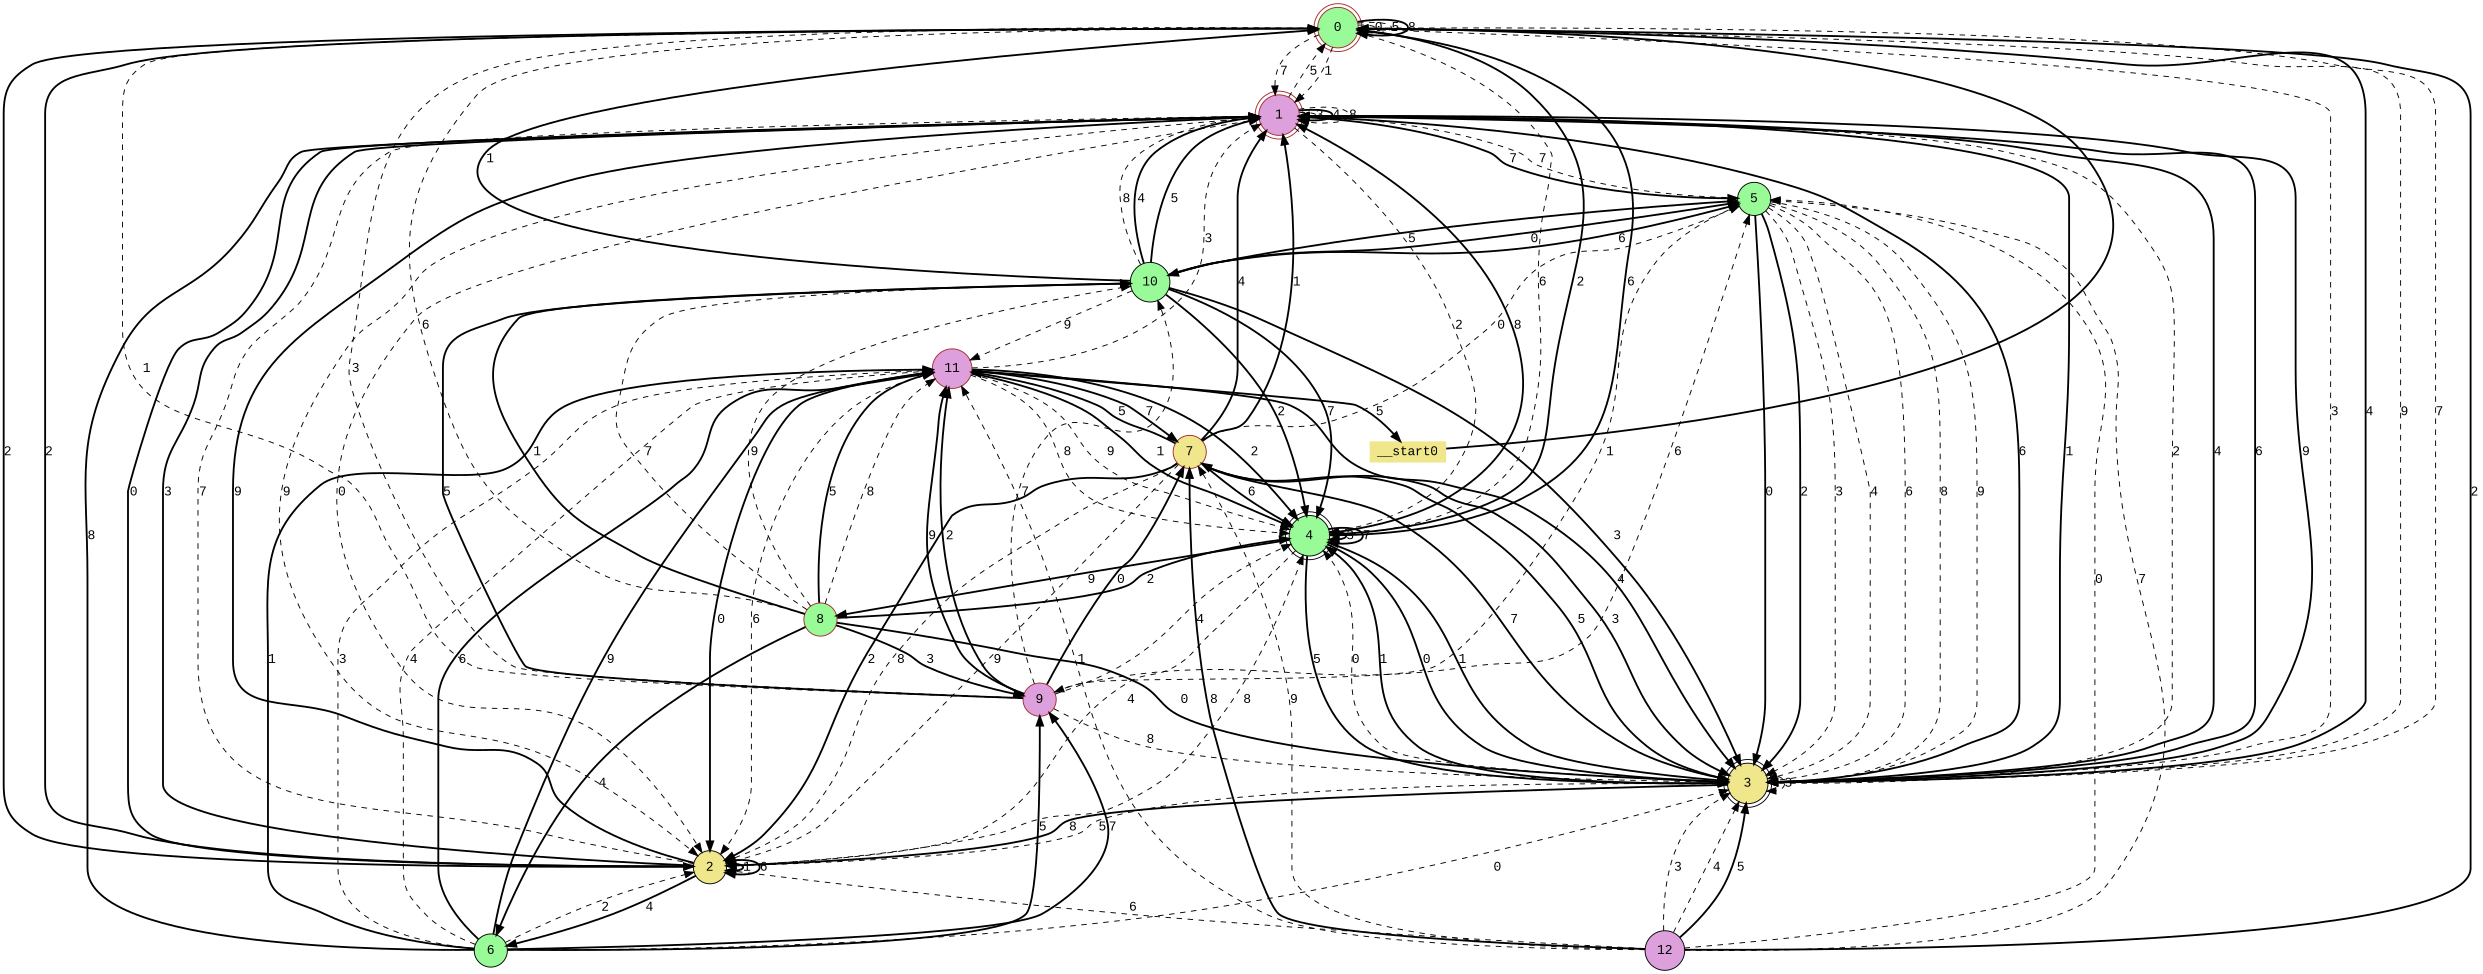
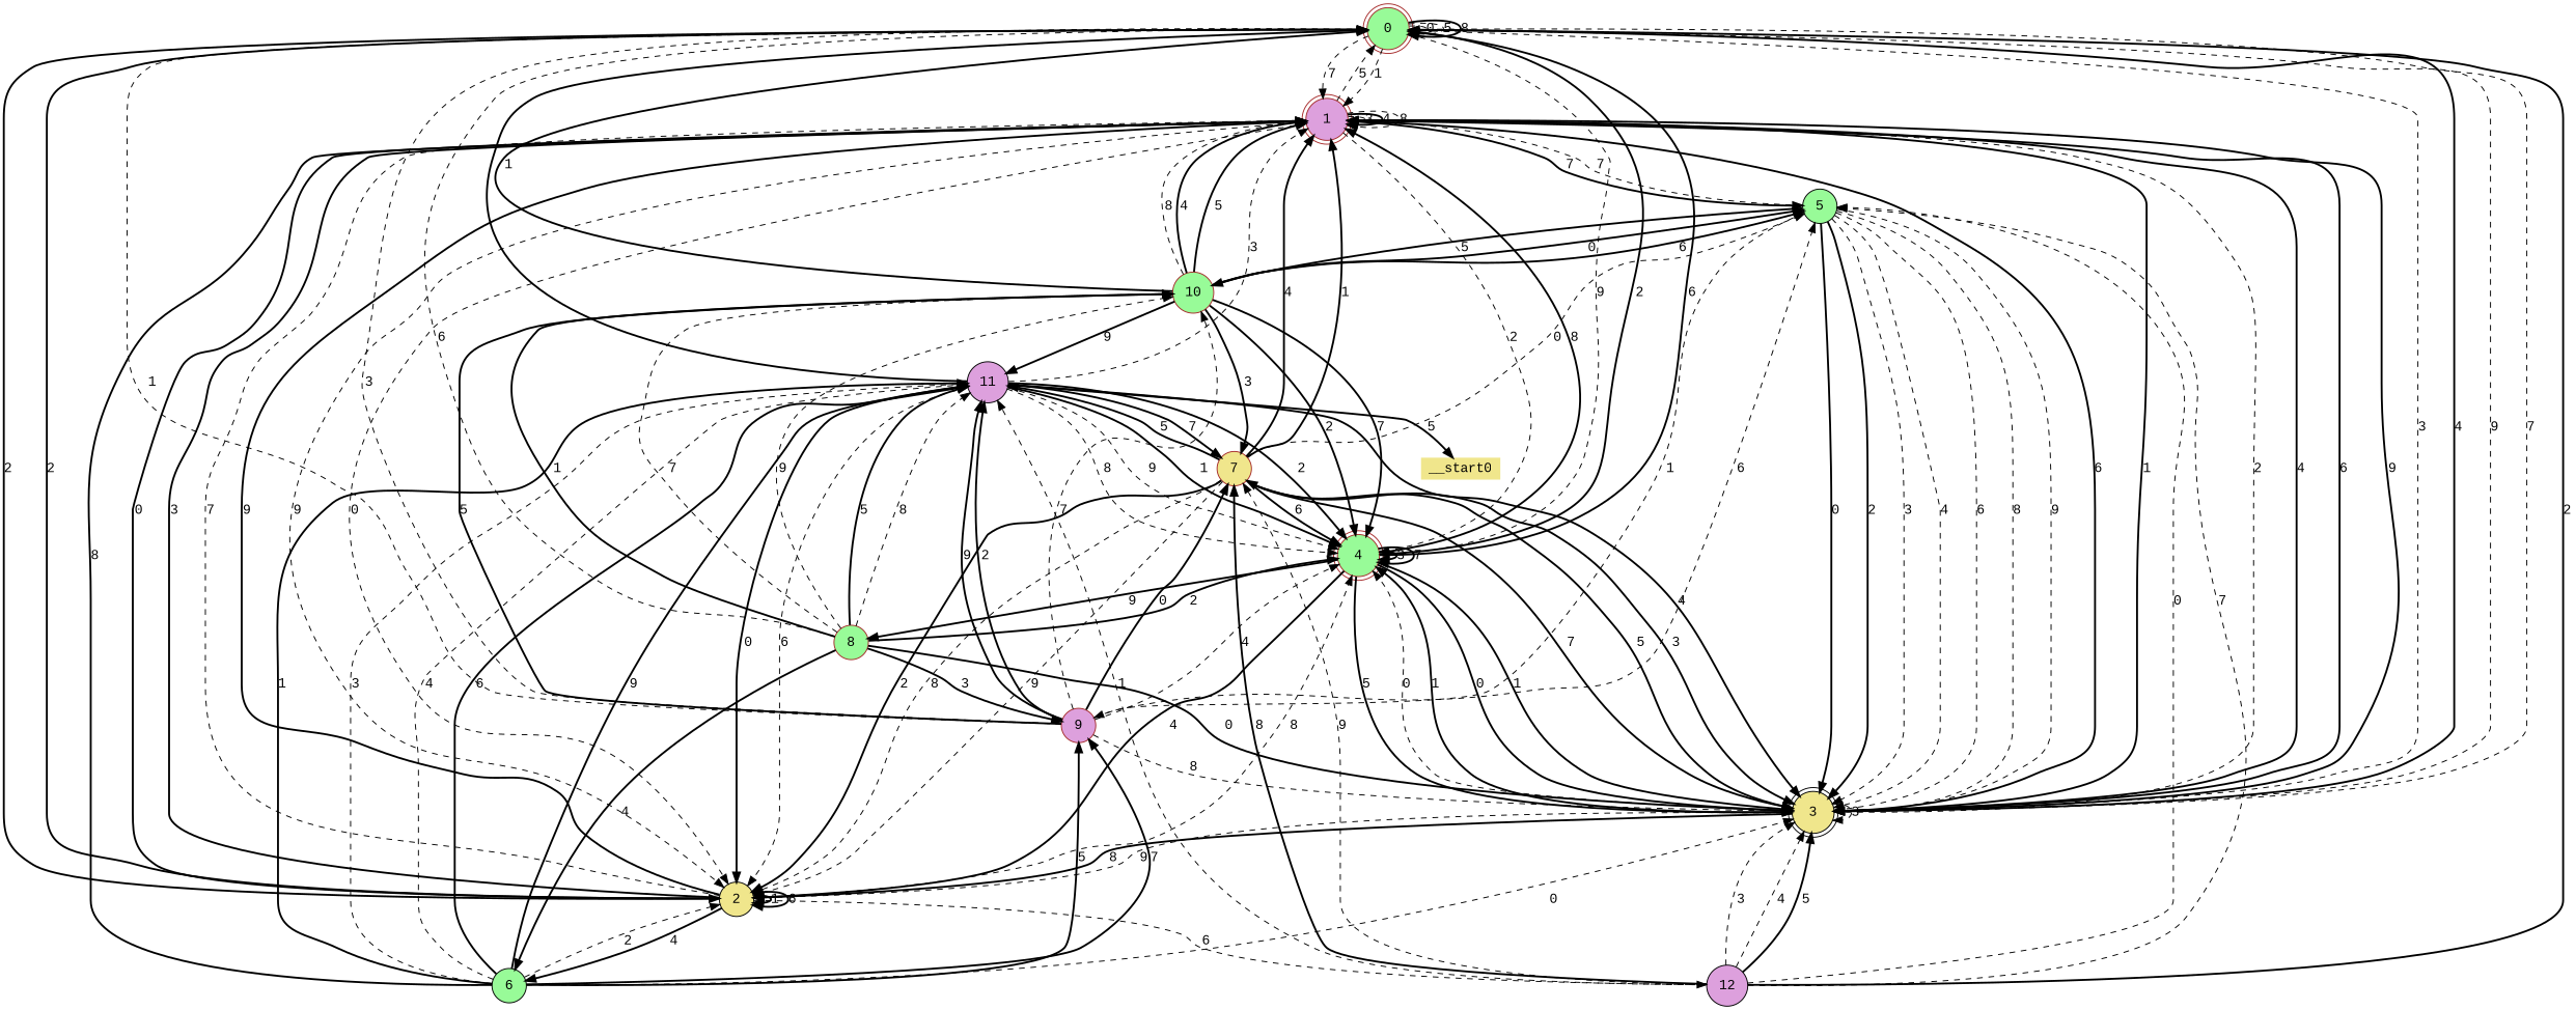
  digraph {
    fontname="Liberation Mono"
    node [color=black fillcolor=palegreen fontname="Liberation Mono" shape=circle style=filled]
    edge [fontname="Liberation Mono" style=bold]
    n1 [color=brown label=0 shape=doublecircle]
    n2 [color=brown fillcolor=plum label=1 shape=doublecircle]
    n3 [fillcolor=khaki label=2]
    n4 [fillcolor=khaki label=3 shape=doublecircle]
-   n5 [label=4 shape=doublecircle]
+   n5 [color=brown label=4 shape=doublecircle]
    n6 [label=5]
    n7 [label=6]
    n8 [color=brown fillcolor=khaki label=7]
    n9 [color=brown label=8]
    n10 [color=brown fillcolor=plum label=9]
-   n11 [label=10]
-   n12 [color=brown fillcolor=plum label=11]
+   n11 [color=brown label=10]
+   n12 [fillcolor=plum label=11]
    __start0 [fillcolor=khaki height=0 shape=none width=0]
    n14 [fillcolor=plum label=12]
    n1 -> n1 [label=0 style=dashed]
    n1 -> n1 [label=5 style=dashed]
    n1 -> n1 [label=8]
    n1 -> n2 [label=1 style=dashed]
    n1 -> n2 [label=7 style=dashed]
    n1 -> n3 [label=2]
    n1 -> n4 [label=3 style=dashed]
    n1 -> n4 [label=4]
    n1 -> n4 [label=9 style=dashed]
-   n1 -> n5 [label=6 style=dashed]
+   n1 -> n5 [label=9 style=dashed]
    n2 -> n1 [label=5 style=dashed]
    n2 -> n2 [label=3 style=dashed]
    n2 -> n2 [label=4]
    n2 -> n2 [label=8 style=dashed]
    n2 -> n3 [label=0 style=dashed]
    n2 -> n3 [label=9 style=dashed]
    n2 -> n4 [label=1]
    n2 -> n4 [label=6]
    n2 -> n5 [label=2 style=dashed]
    n2 -> n6 [label=7]
    n3 -> n1 [label=2]
    n3 -> n2 [label=0]
    n3 -> n2 [label=3]
    n3 -> n2 [label=7 style=dashed]
    n3 -> n2 [label=9]
    n3 -> n3 [label=1]
    n3 -> n3 [label=6]
-   n3 -> n4 [label=5 style=dashed]
+   n3 -> n4 [label=9 style=dashed]
    n3 -> n5 [label=8 style=dashed]
    n3 -> n7 [label=4]
    n4 -> n1 [label=7 style=dashed]
    n4 -> n2 [label=2 style=dashed]
    n4 -> n2 [label=4]
    n4 -> n2 [label=6]
    n4 -> n2 [label=9]
    n4 -> n3 [label=8]
    n4 -> n4 [label=3 style=dashed]
    n4 -> n5 [label=0 style=dashed]
    n4 -> n5 [label=1]
    n4 -> n8 [label=5]
    n5 -> n1 [label=2]
    n5 -> n1 [label=6]
    n5 -> n2 [label=8]
-   n5 -> n3 [label=4 style=dashed]
+   n5 -> n3 [label=4]
    n5 -> n4 [label=0]
    n5 -> n4 [label=1]
    n5 -> n4 [label=5]
    n5 -> n5 [label=3]
    n5 -> n5 [label=7]
    n5 -> n9 [label=9]
    n6 -> n2 [label=7 style=dashed]
    n6 -> n4 [label=0]
    n6 -> n4 [label=2]
    n6 -> n4 [label=3 style=dashed]
    n6 -> n4 [label=4 style=dashed]
    n6 -> n4 [label=6 style=dashed]
    n6 -> n4 [label=8 style=dashed]
    n6 -> n4 [label=9 style=dashed]
    n6 -> n10 [label=1 style=dashed]
    n6 -> n11 [label=5]
    n7 -> n2 [label=8]
    n7 -> n3 [label=2 style=dashed]
    n7 -> n4 [label=0 style=dashed]
    n7 -> n10 [label=5]
    n7 -> n10 [label=7]
    n7 -> n12 [label=1]
    n7 -> n12 [label=3 style=dashed]
    n7 -> n12 [label=4 style=dashed]
    n7 -> n12 [label=6]
    n7 -> n12 [label=9]
    n8 -> n2 [label=1]
    n8 -> n2 [label=4]
    n8 -> n3 [label=2]
    n8 -> n3 [label=8 style=dashed]
    n8 -> n3 [label=9 style=dashed]
    n8 -> n4 [label=3]
    n8 -> n4 [label=7]
    n8 -> n5 [label=6]
    n8 -> n6 [label=0 style=dashed]
    n8 -> n12 [label=5]
    n9 -> n1 [label=6 style=dashed]
    n9 -> n4 [label=0]
    n9 -> n5 [label=2]
    n9 -> n7 [label=4]
    n9 -> n10 [label=3]
    n9 -> n11 [label=1]
    n9 -> n11 [label=7 style=dashed]
    n9 -> n11 [label=9 style=dashed]
    n9 -> n12 [label=5]
    n9 -> n12 [label=8 style=dashed]
    n10 -> n1 [label=1 style=dashed]
    n10 -> n1 [label=3 style=dashed]
    n10 -> n4 [label=8 style=dashed]
    n10 -> n5 [label=4 style=dashed]
    n10 -> n6 [label=6 style=dashed]
    n10 -> n8 [label=0]
    n10 -> n11 [label=5]
    n10 -> n11 [label=7 style=dashed]
    n10 -> n12 [label=2]
    n10 -> n12 [label=9]
    n11 -> n1 [label=1]
    n11 -> n2 [label=4]
    n11 -> n2 [label=5]
    n11 -> n2 [label=8 style=dashed]
    n11 -> n5 [label=2]
    n11 -> n5 [label=7]
    n11 -> n6 [label=0]
    n11 -> n6 [label=6]
-   n11 -> n4 [label=3]
-   n11 -> n12 [label=9 style=dashed]
+   n11 -> n8 [label=3]
+   n11 -> n12 [label=9]
    n12 -> n2 [label=3 style=dashed]
    n12 -> n3 [label=0]
    n12 -> n3 [label=6 style=dashed]
    n12 -> n4 [label=4]
    n12 -> n5 [label=1]
    n12 -> n5 [label=2]
    n12 -> n5 [label=8 style=dashed]
    n12 -> n5 [label=9 style=dashed]
    n12 -> n8 [label=7]
    n12 -> __start0 [label=5]
-   __start0 -> n1
+   n12 -> n1
    n14 -> n1 [label=2]
-   n14 -> n3 [label=6 style=dashed]
+   n3 -> n14 [label=6 style=dashed]
    n14 -> n4 [label=3 style=dashed]
    n14 -> n4 [label=4 style=dashed]
    n14 -> n4 [label=5]
    n14 -> n6 [label=0 style=dashed]
    n14 -> n6 [label=7 style=dashed]
    n14 -> n8 [label=8]
    n14 -> n8 [label=9 style=dashed]
    n14 -> n12 [label=1 style=dashed]
  }
